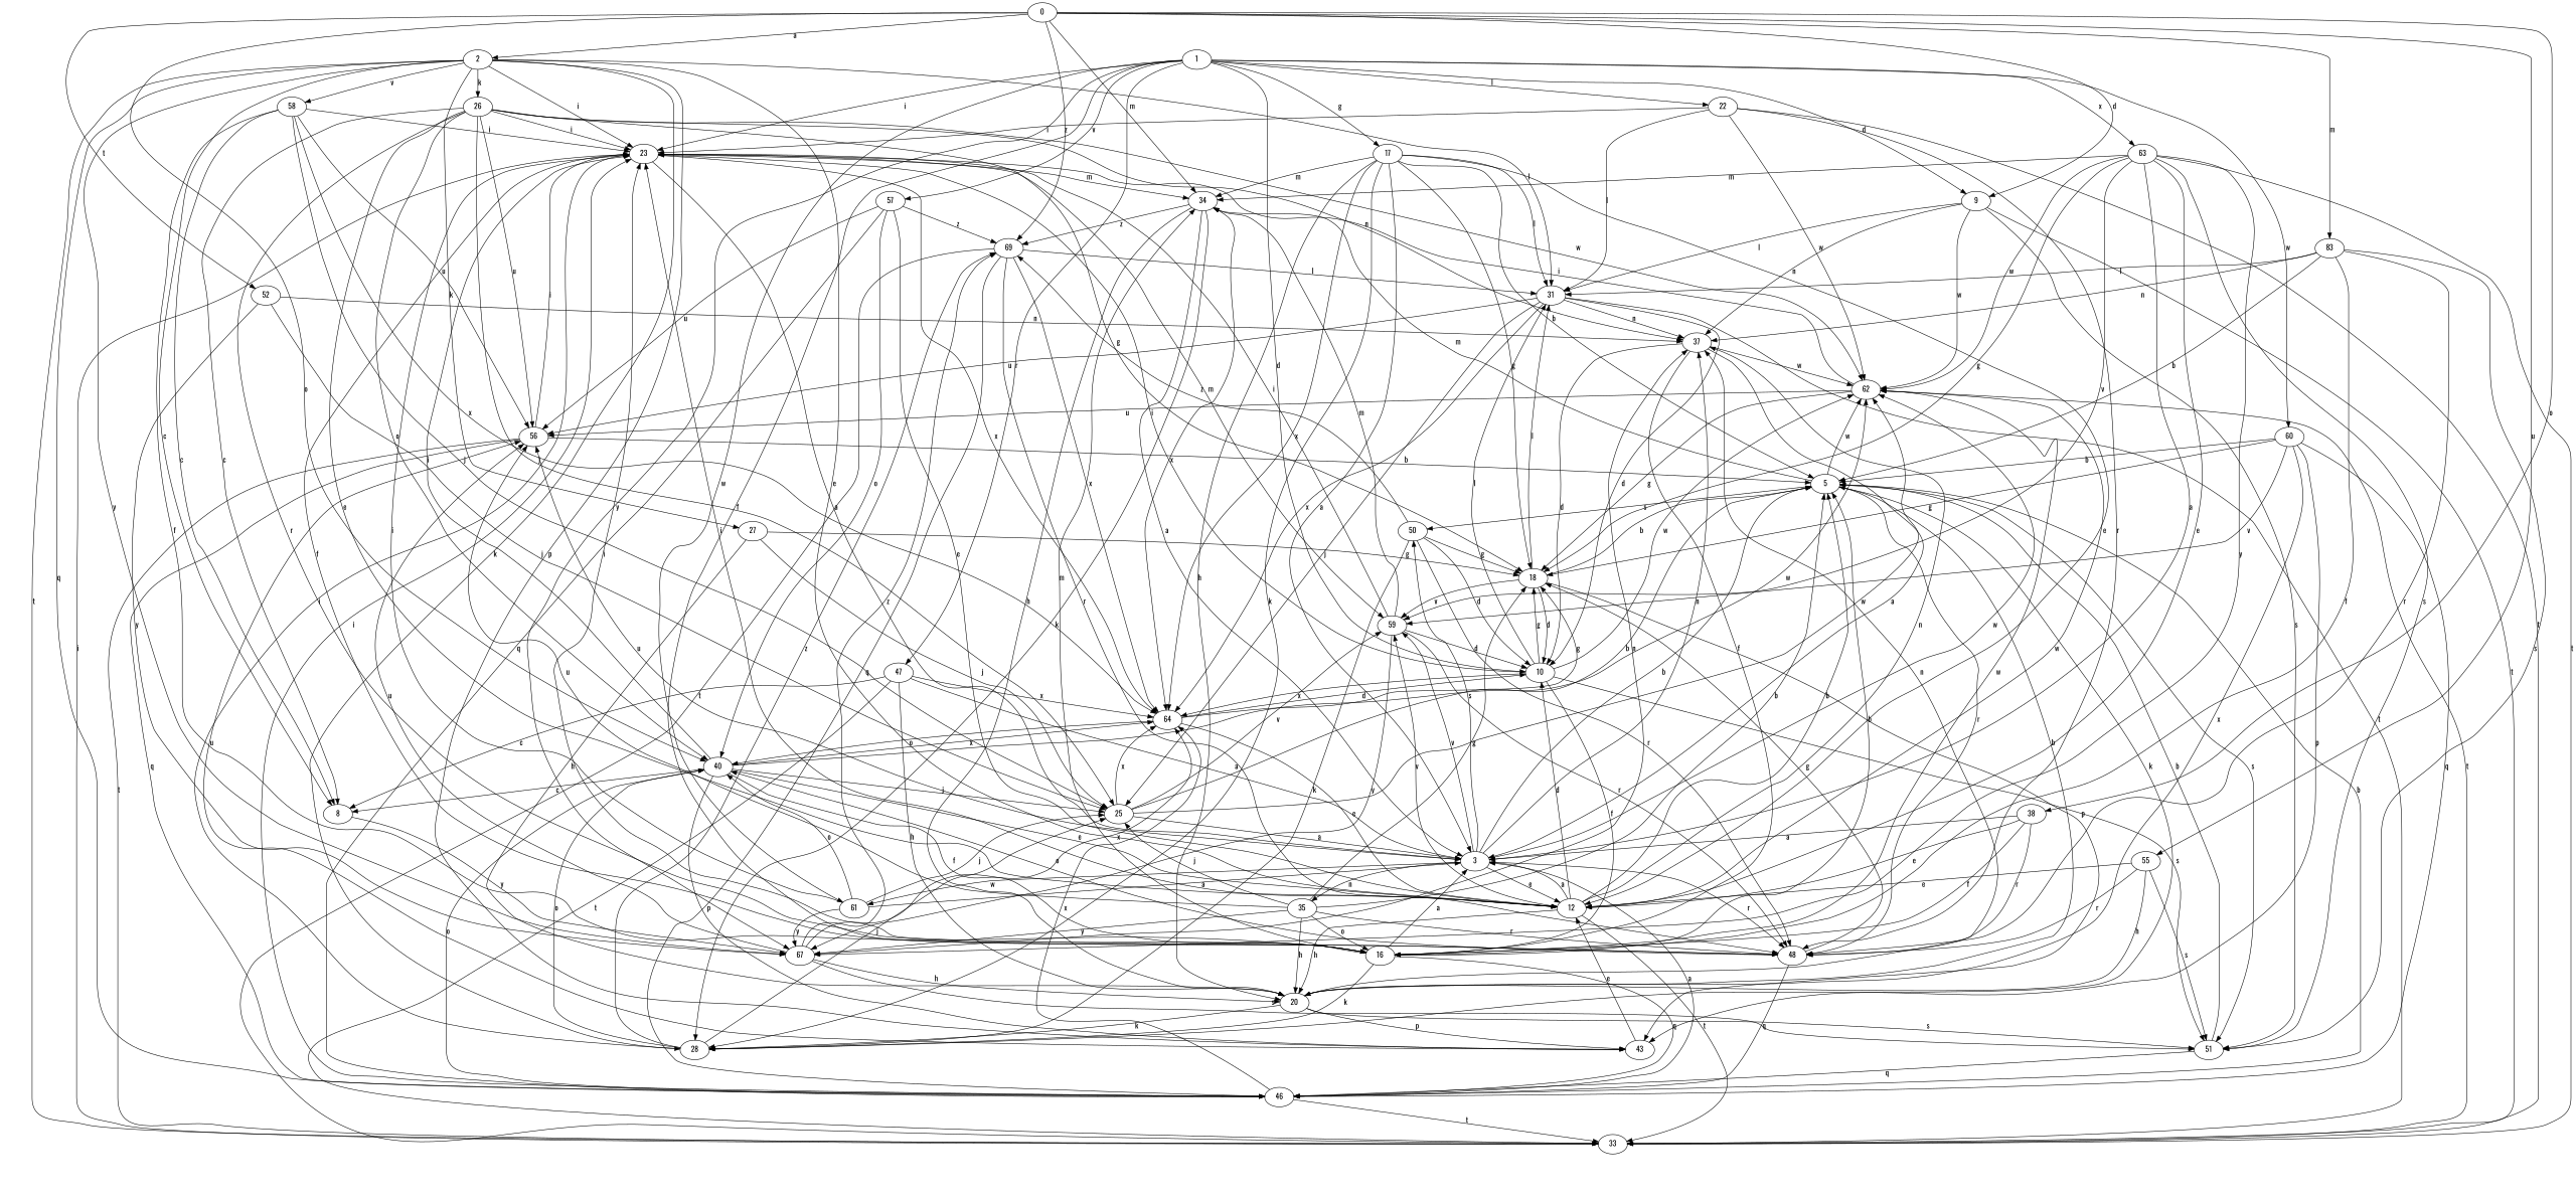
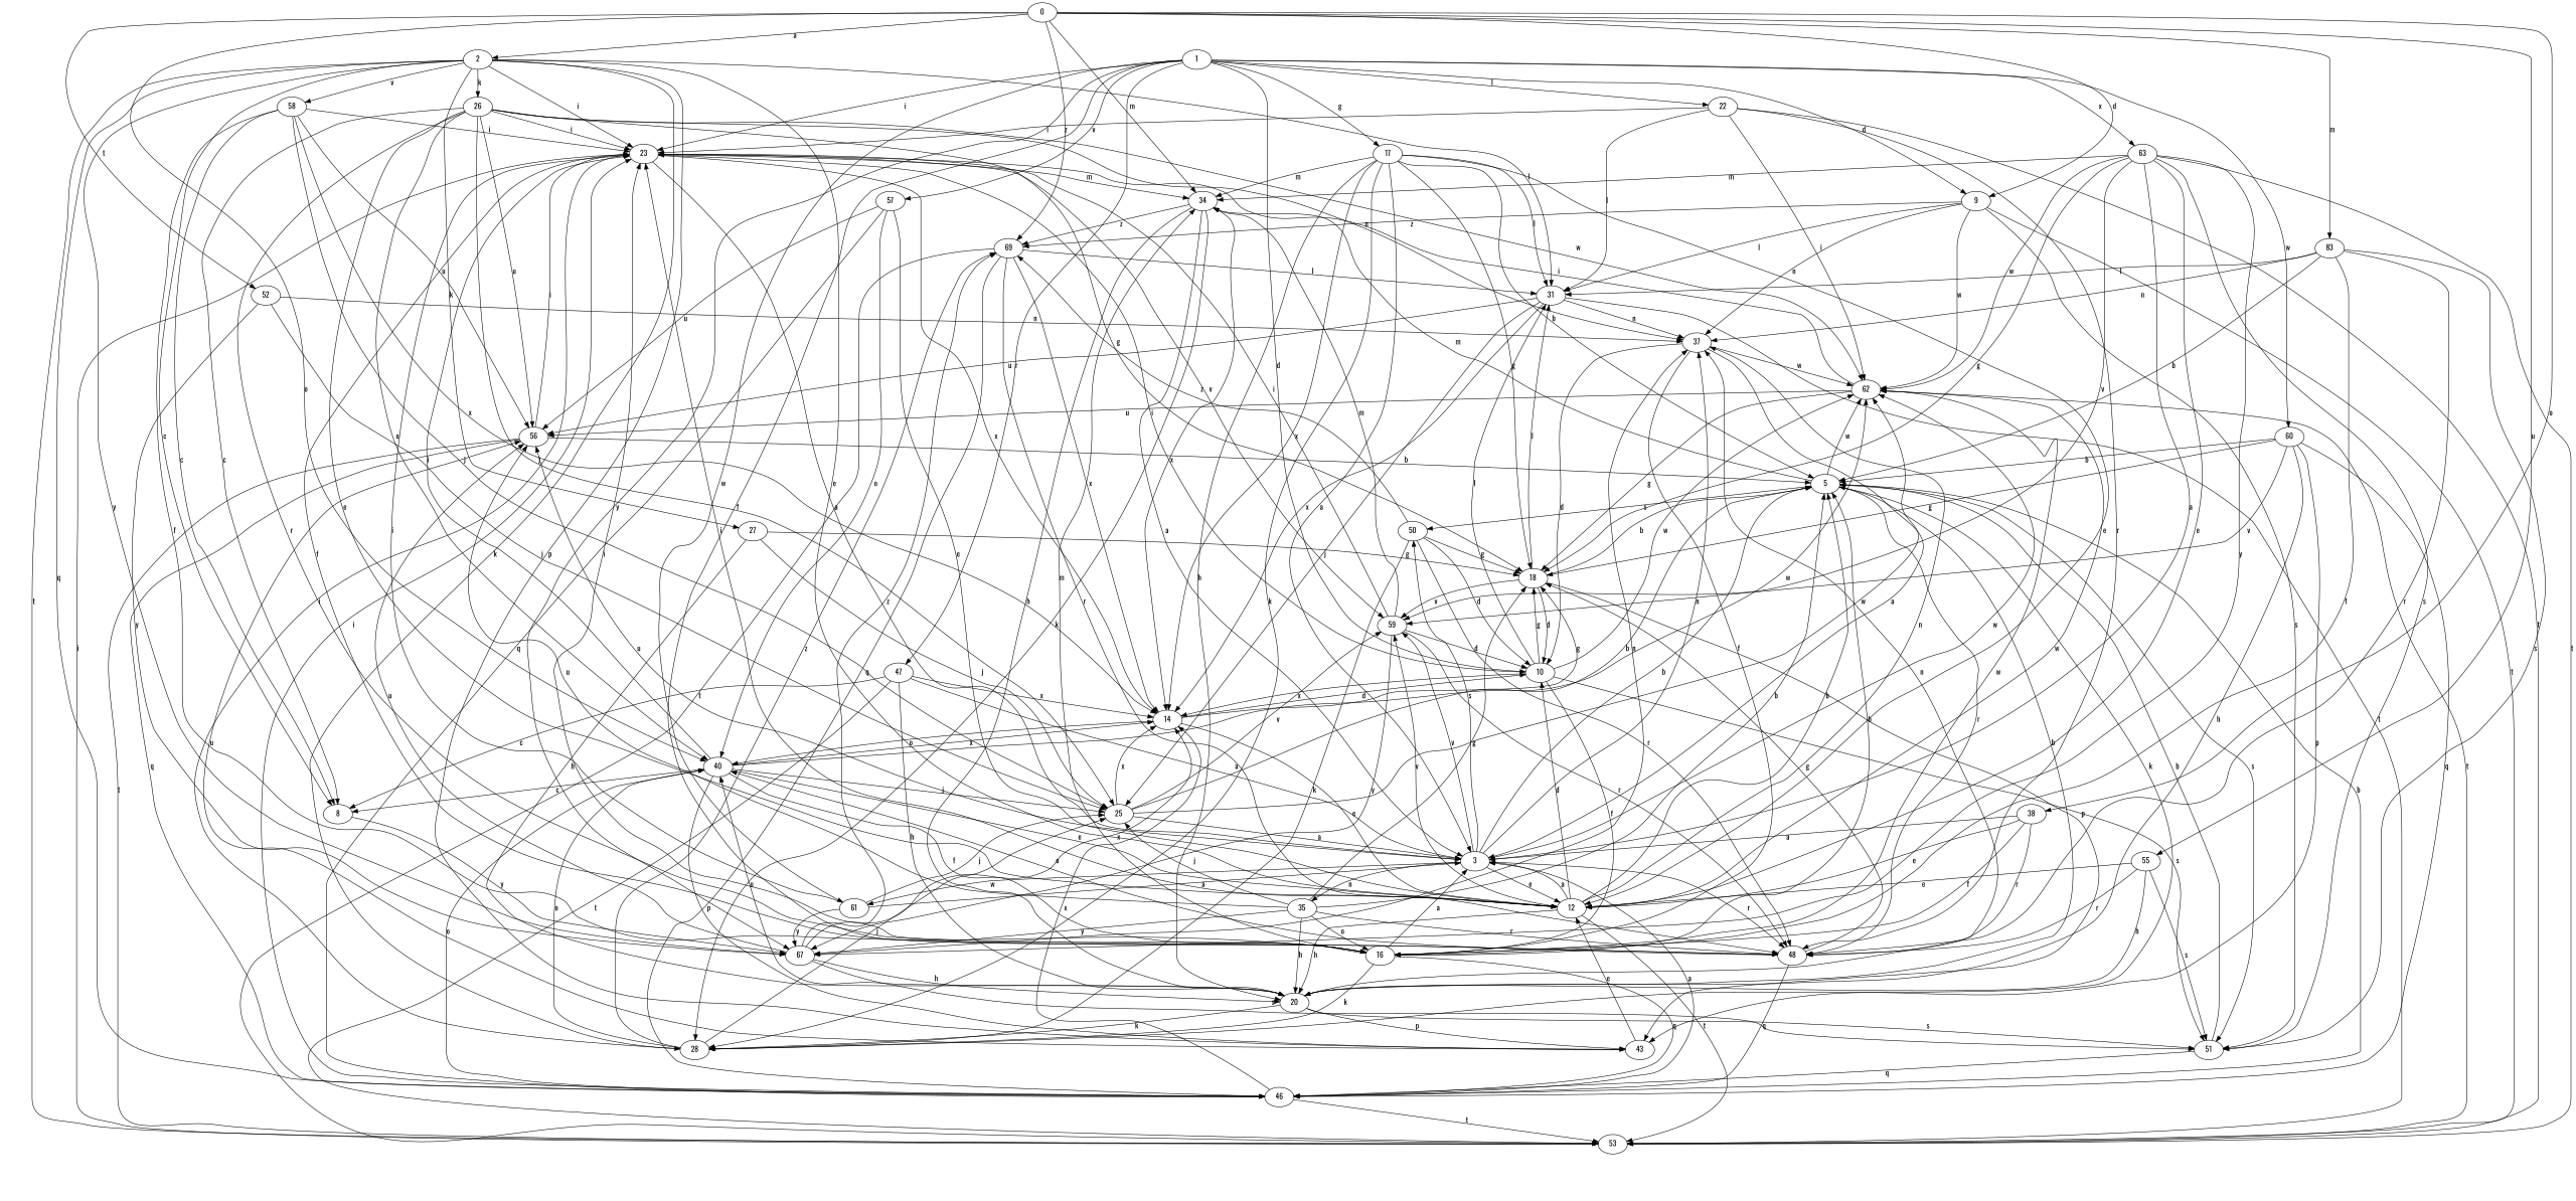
  strict digraph {
    fontname=Oswald
    node [fontname=Oswald]
    edge [fontname=Oswald]
    0
    2
    9
    n4 [label=83]
    34
    38
    40
    52
    55
    69
    23
    67
    8
    12
    26
    27
    28
    31
    43
-   53 [label=33]
+   53
    58
    46
    37
    62
    51
    16
    5
    48
    3
-   64
+   64 [label=14]
    20
    25
    1
    10
    17
    n36 [label=22]
    47
    57
    60
    61
    63
    18
    59
    56
    35
    50
    0 -> 2 [label=a]
    0 -> 9 [label=d]
    0 -> n4 [label=m]
    0 -> 34 [label=m]
    0 -> 38 [label=o]
    0 -> 40 [label=o]
    0 -> 52 [label=t]
    0 -> 55 [label=u]
    0 -> 69 [label=z]
    2 -> 23 [label=i]
    2 -> 67 [label=y]
    2 -> 8 [label=c]
    2 -> 12 [label=e]
    2 -> 26 [label=k]
    2 -> 27 [label=k]
    2 -> 28 [label=k]
    2 -> 31 [label=l]
    2 -> 43 [label=p]
    2 -> 53 [label=t]
    2 -> 58 [label=v]
    2 -> 46 [label=q]
    9 -> 31 [label=l]
    9 -> 53 [label=t]
    9 -> 37 [label=n]
    9 -> 62 [label=w]
    9 -> 51 [label=s]
    n4 -> 31 [label=l]
    n4 -> 37 [label=n]
    n4 -> 51 [label=s]
    n4 -> 16 [label=f]
    n4 -> 5 [label=b]
    n4 -> 48 [label=r]
    34 -> 69 [label=z]
    34 -> 28 [label=k]
    34 -> 3 [label=a]
    34 -> 64 [label=x]
    34 -> 20 [label=h]
    38 -> 12 [label=e]
    38 -> 16 [label=f]
    38 -> 48 [label=r]
    38 -> 3 [label=a]
    40 -> 23 [label=i]
    40 -> 8 [label=c]
    40 -> 12 [label=e]
    40 -> 43 [label=p]
    40 -> 62 [label=w]
    40 -> 16 [label=f]
    40 -> 64 [label=x]
    40 -> 25 [label=j]
    52 -> 67 [label=y]
    52 -> 37 [label=n]
    52 -> 25 [label=j]
    55 -> 12 [label=e]
    55 -> 51 [label=s]
    55 -> 48 [label=r]
    55 -> 20 [label=h]
    69 -> 31 [label=l]
    69 -> 53 [label=t]
    69 -> 46 [label=q]
    69 -> 48 [label=r]
    69 -> 64 [label=x]
    23 -> 34 [label=m]
    23 -> 16 [label=f]
    23 -> 3 [label=a]
    23 -> 64 [label=x]
-   23 -> 59 [label=m]
+   23 -> 59 [label=v]
    67 -> 69 [label=z]
    67 -> 37 [label=n]
    67 -> 51 [label=s]
    67 -> 64 [label=x]
    67 -> 20 [label=h]
    67 -> 56 [label=u]
    8 -> 67 [label=y]
    12 -> 23 [label=i]
    12 -> 53 [label=t]
    12 -> 37 [label=n]
    12 -> 62 [label=w]
    12 -> 5 [label=b]
    12 -> 3 [label=a]
    12 -> 20 [label=h]
    12 -> 10 [label=d]
    12 -> 59 [label=v]
    26 -> 40 [label=o]
    26 -> 23 [label=i]
    26 -> 8 [label=c]
    26 -> 12 [label=e]
    26 -> 37 [label=n]
    26 -> 62 [label=w]
    26 -> 48 [label=r]
    26 -> 25 [label=j]
    26 -> 18 [label=g]
    26 -> 56 [label=u]
    27 -> 20 [label=h]
    27 -> 25 [label=j]
    27 -> 18 [label=g]
    28 -> 40 [label=o]
    28 -> 69 [label=z]
    28 -> 23 [label=i]
    28 -> 25 [label=j]
    31 -> 53 [label=t]
    31 -> 37 [label=n]
    31 -> 64 [label=x]
    31 -> 25 [label=j]
-   31 -> 10 [label=d]
    31 -> 56 [label=u]
    43 -> 12 [label=e]
    43 -> 56 [label=u]
    53 -> 23 [label=i]
    58 -> 23 [label=i]
    58 -> 8 [label=c]
    58 -> 16 [label=f]
    58 -> 64 [label=x]
    58 -> 25 [label=j]
    58 -> 56 [label=u]
    46 -> 40 [label=o]
    46 -> 23 [label=i]
    46 -> 53 [label=t]
    46 -> 5 [label=b]
    46 -> 3 [label=a]
    46 -> 64 [label=x]
    37 -> 62 [label=w]
    37 -> 16 [label=f]
    37 -> 3 [label=a]
    37 -> 10 [label=d]
    62 -> 23 [label=i]
    62 -> 53 [label=t]
    62 -> 18 [label=g]
    62 -> 56 [label=u]
    51 -> 46 [label=q]
    51 -> 5 [label=b]
    16 -> 34 [label=m]
    16 -> 28 [label=k]
    16 -> 46 [label=q]
    16 -> 62 [label=w]
    16 -> 5 [label=b]
    16 -> 3 [label=a]
    5 -> 34 [label=m]
    5 -> 28 [label=k]
    5 -> 62 [label=w]
    5 -> 51 [label=s]
    5 -> 48 [label=r]
    5 -> 50 [label=s]
    48 -> 40 [label=o]
    48 -> 23 [label=i]
    48 -> 46 [label=q]
    48 -> 18 [label=g]
    3 -> 12 [label=e]
    3 -> 37 [label=n]
    3 -> 62 [label=w]
    3 -> 5 [label=b]
    3 -> 48 [label=r]
    3 -> 61 [label=w]
    3 -> 59 [label=v]
    3 -> 56 [label=u]
    3 -> 35 [label=n]
    3 -> 50 [label=s]
    64 -> 40 [label=o]
    64 -> 12 [label=e]
    64 -> 10 [label=d]
    64 -> 18 [label=g]
-   61 -> 40 [label=o]
+   20 -> 40 [label=o]
    20 -> 28 [label=k]
    20 -> 43 [label=p]
    20 -> 37 [label=n]
    20 -> 51 [label=s]
    20 -> 5 [label=b]
    25 -> 62 [label=w]
    25 -> 5 [label=b]
    25 -> 3 [label=a]
    25 -> 64 [label=x]
    25 -> 59 [label=v]
    1 -> 9 [label=d]
    1 -> 23 [label=i]
    1 -> 67 [label=y]
    1 -> 16 [label=f]
    1 -> 10 [label=d]
    1 -> 17 [label=g]
    1 -> n36 [label=l]
    1 -> 47 [label=r]
    1 -> 57 [label=v]
    1 -> 60 [label=w]
    1 -> 61 [label=w]
    1 -> 63 [label=x]
    10 -> 23 [label=i]
    10 -> 31 [label=l]
    10 -> 62 [label=w]
    10 -> 51 [label=s]
    10 -> 16 [label=f]
    10 -> 64 [label=x]
    10 -> 18 [label=g]
    17 -> 34 [label=m]
    17 -> 12 [label=e]
    17 -> 28 [label=k]
    17 -> 31 [label=l]
    17 -> 5 [label=b]
    17 -> 3 [label=a]
    17 -> 64 [label=x]
    17 -> 20 [label=h]
    17 -> 18 [label=g]
    n36 -> 23 [label=i]
    n36 -> 31 [label=l]
    n36 -> 53 [label=t]
-   n36 -> 62 [label=w]
+   n36 -> 62 [label=i]
    n36 -> 48 [label=r]
    47 -> 8 [label=c]
    47 -> 53 [label=t]
    47 -> 3 [label=a]
    47 -> 64 [label=x]
    47 -> 20 [label=h]
    57 -> 40 [label=o]
-   57 -> 69 [label=z]
+   9 -> 69 [label=z]
    57 -> 12 [label=e]
    57 -> 46 [label=q]
    57 -> 56 [label=u]
    60 -> 43 [label=p]
    60 -> 46 [label=q]
    60 -> 5 [label=b]
-   60 -> 20 [label=x]
+   60 -> 20 [label=h]
    60 -> 18 [label=g]
    60 -> 59 [label=v]
    61 -> 23 [label=i]
    61 -> 67 [label=y]
    61 -> 3 [label=a]
    61 -> 25 [label=j]
    63 -> 34 [label=m]
    63 -> 67 [label=y]
    63 -> 12 [label=e]
    63 -> 53 [label=t]
    63 -> 62 [label=w]
    63 -> 51 [label=s]
    63 -> 3 [label=a]
    63 -> 18 [label=g]
    63 -> 59 [label=v]
    18 -> 31 [label=l]
    18 -> 43 [label=p]
    18 -> 5 [label=b]
    18 -> 10 [label=d]
    18 -> 59 [label=v]
    59 -> 34 [label=m]
    59 -> 23 [label=i]
    59 -> 67 [label=y]
    59 -> 48 [label=r]
    59 -> 10 [label=d]
    56 -> 23 [label=i]
    56 -> 53 [label=t]
    56 -> 46 [label=q]
    56 -> 5 [label=b]
    35 -> 67 [label=y]
    35 -> 16 [label=o]
    35 -> 5 [label=b]
    35 -> 48 [label=r]
    35 -> 20 [label=h]
    35 -> 25 [label=j]
    35 -> 18 [label=g]
    35 -> 56 [label=u]
    50 -> 69 [label=z]
    50 -> 28 [label=k]
    50 -> 48 [label=r]
    50 -> 10 [label=d]
    50 -> 18 [label=g]
  }
